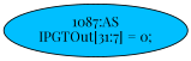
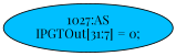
  strict digraph {
    rankdir=LR
    fontname="Playfair Display"
-   n1 [ast="<pyverilog.vparser.ast.Assign object at 0x7fbdee048310>" def_var="['IPGTOut']" fillcolor=deepskyblue label="1087:AS\nIPGTOut[31:7] = 0;" statements="[]" style=filled typ=Assign use_var="[]" fontname="Playfair Display"]
+   n1 [ast="<pyverilog.vparser.ast.Assign object at 0x7fbdee048310>" def_var="['IPGTOut']" fillcolor=deepskyblue label="1027:AS\nIPGTOut[31:7] = 0;" statements="[]" style=filled typ=Assign use_var="[]" fontname="Playfair Display"]
  }
